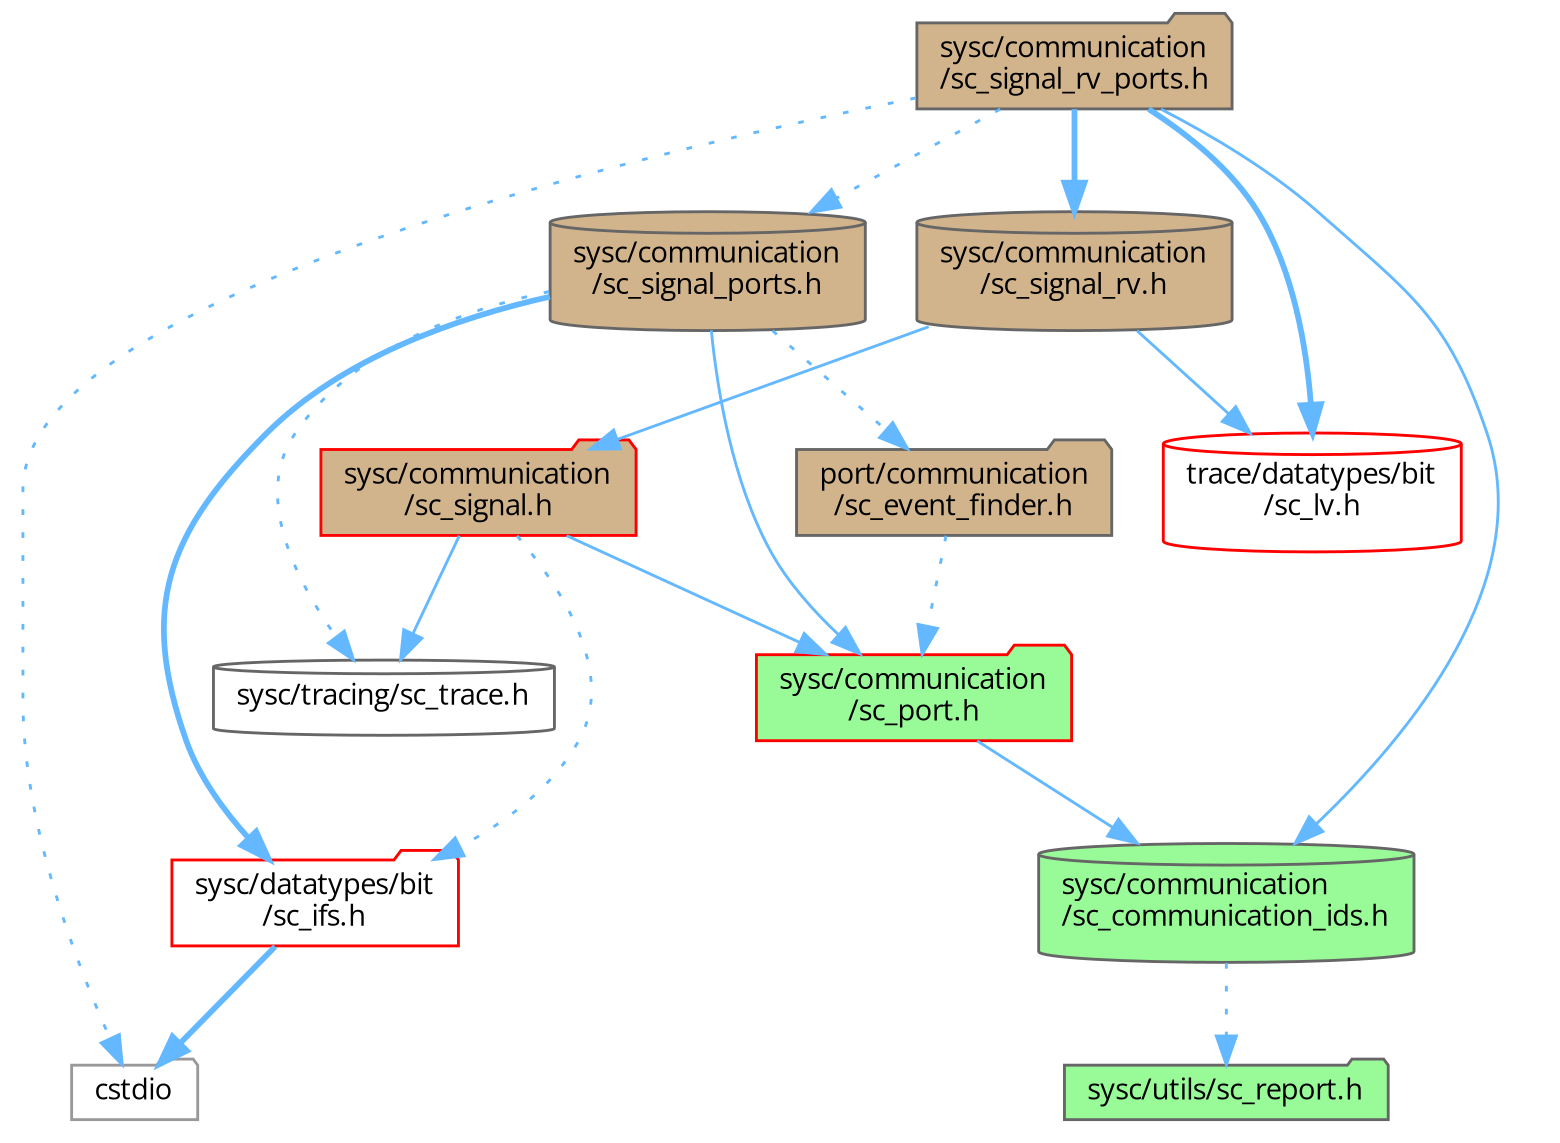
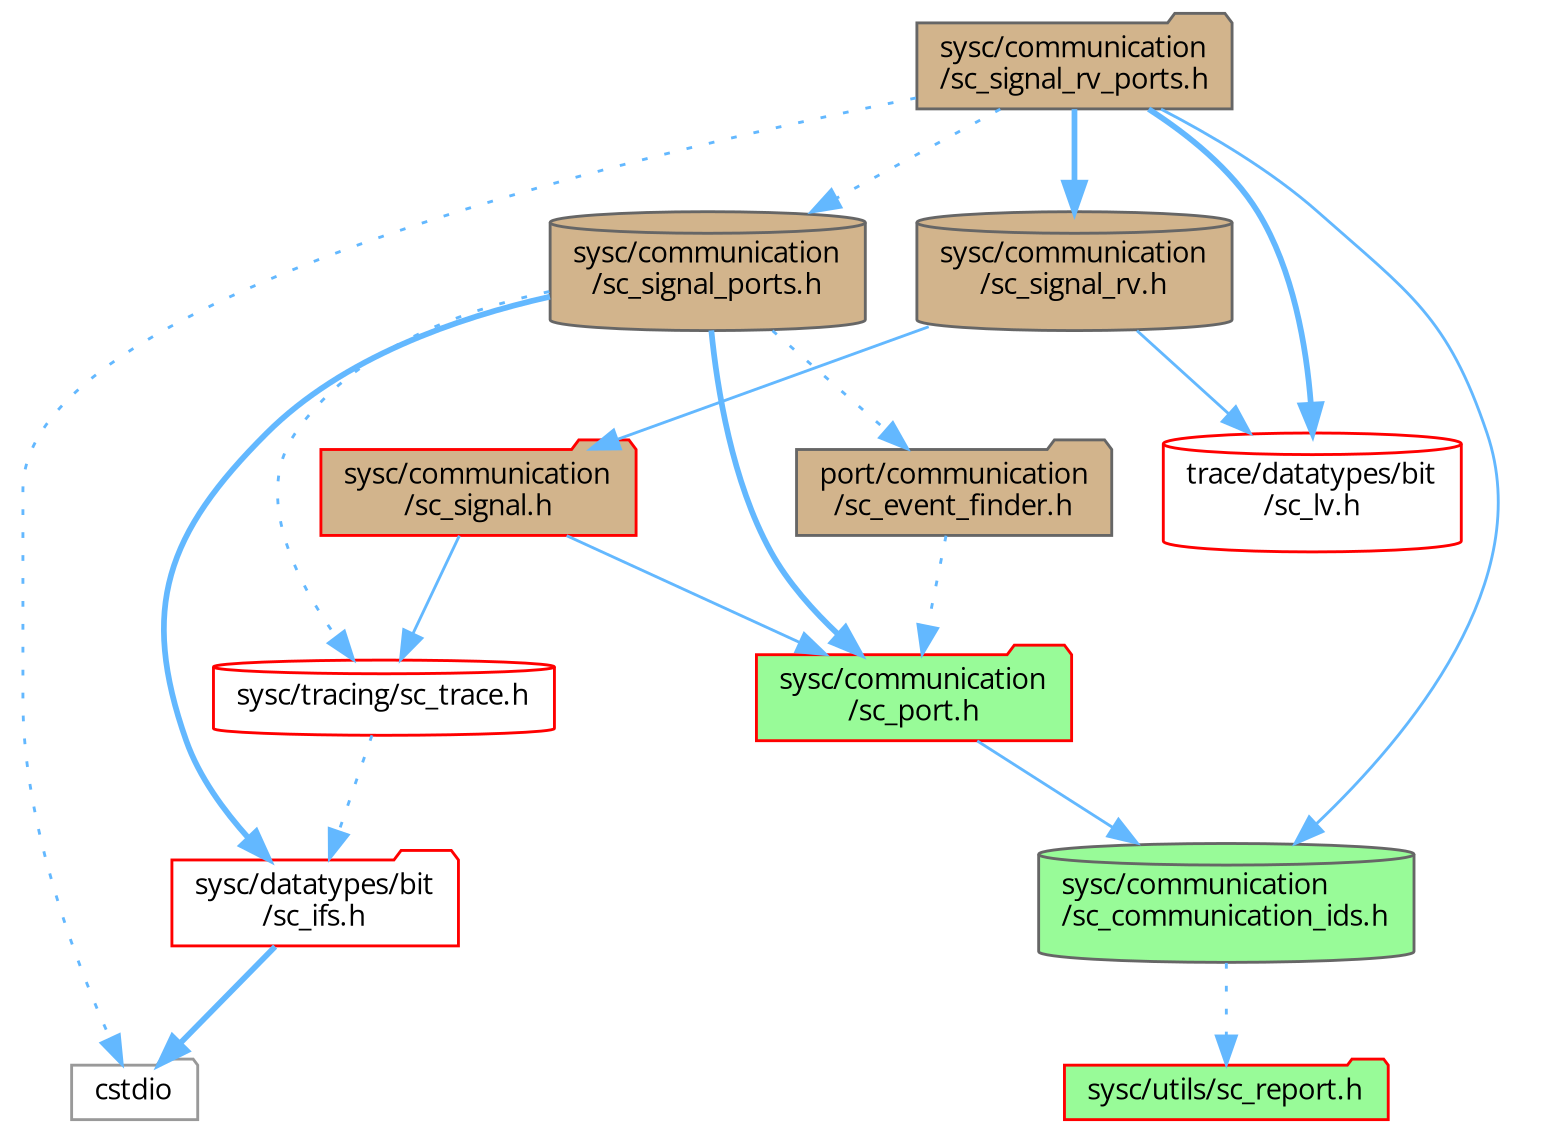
  digraph {
    fontname="Open Sans"
    node [color=red fillcolor=tan fontname="Open Sans" fontsize=10 shape=folder style=filled]
    edge [color=steelblue1 fontname="Open Sans" fontsize=10 labelfontname=FreeSans labelfontsize=10 style=dotted]
    n1 [color=gray40 fontcolor=black height=0.2 label="sysc/communication\l/sc_signal_rv_ports.h" width=0.4]
    n2 [color=grey60 fillcolor=white height=0.2 label=cstdio width=0.4]
    n3 [color=grey40 fillcolor=palegreen height=0.2 label="sysc/communication\l/sc_communication_ids.h" shape=cylinder width=0.4]
    n4 [color=grey40 height=0.2 label="sysc/communication\l/sc_signal_ports.h" shape=cylinder width=0.4]
    n5 [color=grey40 height=0.2 label="sysc/communication\l/sc_signal_rv.h" shape=cylinder width=0.4]
    n6 [fillcolor=white height=0.2 label="trace/datatypes/bit\l/sc_lv.h" shape=cylinder width=0.4]
-   n7 [color=grey40 fillcolor=palegreen height=0.2 label="sysc/utils/sc_report.h" width=0.4]
+   n7 [fillcolor=palegreen height=0.2 label="sysc/utils/sc_report.h" width=0.4]
    n8 [color=grey40 height=0.2 label="port/communication\l/sc_event_finder.h" width=0.4]
    n9 [fillcolor=palegreen height=0.2 label="sysc/communication\l/sc_port.h" width=0.4]
    n10 [fillcolor=white height=0.2 label="sysc/datatypes/bit\l/sc_ifs.h" width=0.4]
-   n11 [color=grey40 fillcolor=white height=0.2 label="sysc/tracing/sc_trace.h" shape=cylinder width=0.4]
+   n11 [fillcolor=white height=0.2 label="sysc/tracing/sc_trace.h" shape=cylinder width=0.4]
    n12 [height=0.2 label="sysc/communication\l/sc_signal.h" width=0.4]
    n1 -> n2
    n1 -> n3 [style=solid]
    n1 -> n4
    n1 -> n5 [style=bold]
    n1 -> n6 [style=bold]
    n3 -> n7
    n4 -> n8
-   n4 -> n9 [style=solid]
+   n4 -> n9 [style=bold]
    n4 -> n10 [style=bold]
    n4 -> n11
    n5 -> n6 [style=solid]
    n5 -> n12 [style=solid]
    n8 -> n9
    n9 -> n3 [style=solid]
    n10 -> n2 [style=bold]
    n12 -> n9 [style=solid]
-   n12 -> n10
+   n11 -> n10
    n12 -> n11 [style=solid]
  }
